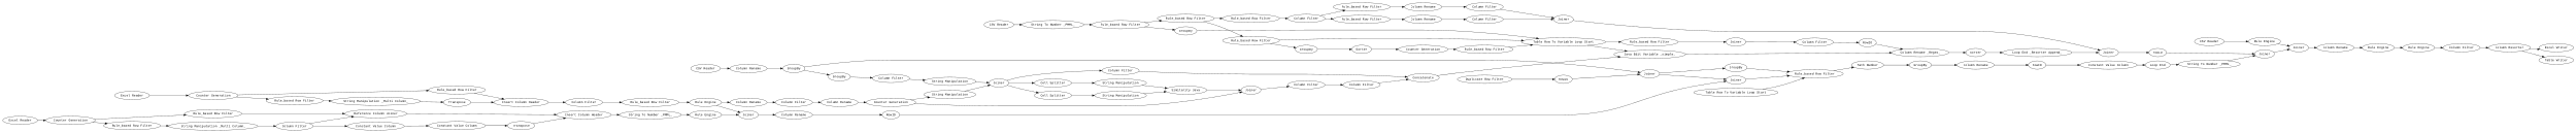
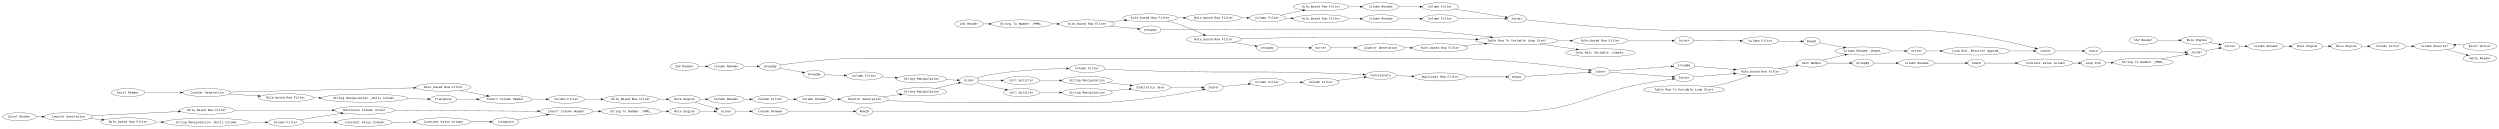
  digraph {
    fontname="Liberation Mono"
    rankdir=LR
    node [fontname="Liberation Mono"]
    edge [fontname="Liberation Mono"]
    n1 [label="Counter Generation"]
    n2 [label=Joiner]
    n3 [label="String Manipulation"]
    n4 [label="Column Filter"]
    n5 [label=Joiner]
    n6 [label="CSV Reader"]
    n7 [label="Column Rename"]
    n8 [label=GroupBy]
    n9 [label="CSV Reader"]
    n10 [label="String To Number _PMML_"]
    n11 [label="Rule_based Row Filter"]
    n12 [label=GroupBy]
    n13 [label="Rule_based Row Filter"]
    n14 [label="Table Row To Variable Loop Start"]
    n15 [label="Rule_based Row Filter"]
    n16 [label="Rule_based Row Filter"]
    n17 [label="Rule_based Row Filter"]
    n18 [label="Java Edit Variable _simple_"]
    n19 [label=GroupBy]
    n20 [label=Joiner]
    n21 [label="Column Filter"]
    n22 [label=GroupBy]
    n23 [label=Joiner]
    n24 [label="String Manipulation"]
    n25 [label="Column Filter"]
    n26 [label=GroupBy]
    n27 [label="Rule_based Row Filter"]
    n28 [label="Rule_based Row Filter"]
    n29 [label="Column Rename"]
    n30 [label="Column Filter"]
    n31 [label="Column Rename"]
    n32 [label="Column Filter"]
    n33 [label=Sorter]
    n34 [label="Counter Generation"]
    n35 [label="Rule_based Row Filter"]
    n36 [label=Joiner]
    n37 [label=Joiner]
    n38 [label=RowID]
    n39 [label=Joiner]
    n40 [label=Joiner]
    n41 [label="Rule_based Row Filter"]
    n42 [label="Math Number"]
-   n43 [label="Table Writer"]
+   n43 [label="Table Reader"]
    n44 [label="Excel Writer"]
    n45 [label="Rule Engine"]
    n46 [label="Rule Engine"]
    n47 [label="Column Filter"]
    n48 [label="Column Resorter"]
    n49 [label="Column Rename"]
    n50 [label="CSV Reader"]
    n51 [label="Rule Engine"]
    n52 [label="Excel Reader"]
    n53 [label="Counter Generation"]
    n54 [label="Rule_based Row Filter"]
    n55 [label="Rule_based Row Filter"]
    n56 [label="Insert Column Header"]
    n57 [label="String Manipulation _Multi Column_"]
    n58 [label="Column Filter"]
    n59 [label=Transpose]
    n60 [label="Rule_based Row Filter"]
    n61 [label="Rule Engine"]
    n62 [label="Column Rename"]
    n63 [label=Joiner]
    n64 [label="Column Filter"]
    n65 [label="Column Rename"]
    n66 [label="Similarity Java"]
    n67 [label="Column Filter"]
    n68 [label=Joiner]
    n69 [label="Column Rename _Regex_"]
    n70 [label="Column Filter"]
    n71 [label=RowID]
    n72 [label=Sorter]
    n73 [label="Loop End _Resorter Append_"]
    n74 [label=GroupBy]
    n75 [label="Column Rename"]
    n76 [label=RowID]
    n77 [label="Constant Value Column"]
    n78 [label="Loop End"]
    n79 [label="String To Number _PMML_"]
    n80 [label="Table Row To Variable Loop Start"]
    n81 [label="Column Rename"]
    n82 [label="Cell Splitter"]
    n83 [label="Column Filter"]
    n84 [label="Cell Splitter"]
    n85 [label="String Manipulation"]
    n86 [label=Concatenate]
    n87 [label="String Manipulation"]
    n88 [label="Duplicate Row Filter"]
    n89 [label=RowID]
    n90 [label="Excel Reader"]
    n91 [label="Counter Generation"]
    n92 [label="Rule_based Row Filter"]
    n93 [label="Rule_based Row Filter"]
    n94 [label="Reference Column Joiner"]
    n95 [label="String Manipulation _Multi Column_"]
    n96 [label="Insert Column Header"]
    n97 [label="Column Filter"]
    n98 [label="Constant Value Column"]
    n99 [label=Transpose]
    n100 [label="String To Number _PMML_"]
    n101 [label="Constant Value Column"]
    n102 [label="Rule Engine"]
    n103 [label=RowID]
    n1 -> n2
    n1 -> n3
    n2 -> n4
    n3 -> n5
    n4 -> n67
    n5 -> n82
    n5 -> n83
    n5 -> n84
    n6 -> n7
    n7 -> n8
    n8 -> n19
    n8 -> n20
    n9 -> n10
    n10 -> n11
    n11 -> n12
    n11 -> n13
    n12 -> n14
    n13 -> n15
    n13 -> n16
    n14 -> n17
    n14 -> n18
    n15 -> n25
    n16 -> n14
    n16 -> n26
    n17 -> n68
-   n18 -> n69
+   n42 -> n69
    n19 -> n21
    n20 -> n22
    n20 -> n23
    n21 -> n24
    n22 -> n41
    n23 -> n41
    n24 -> n5
    n25 -> n27
    n25 -> n28
    n26 -> n33
    n27 -> n29
    n28 -> n31
    n29 -> n30
    n30 -> n36
    n31 -> n32
    n32 -> n36
    n33 -> n34
    n34 -> n35
    n35 -> n14
    n36 -> n37
    n37 -> n38
    n38 -> n39
    n39 -> n40
    n40 -> n49
    n41 -> n42
    n42 -> n74
    n45 -> n46
    n46 -> n47
    n47 -> n48
    n48 -> n43
-   n48 -> n44
+   n44 -> n48
    n49 -> n45
    n50 -> n51
    n51 -> n40
    n52 -> n53
    n53 -> n54
    n53 -> n55
    n54 -> n56
    n55 -> n57
    n56 -> n58
    n57 -> n59
    n58 -> n60
    n59 -> n56
    n60 -> n61
    n61 -> n62
    n61 -> n63
    n62 -> n64
    n63 -> n81
    n64 -> n65
    n65 -> n1
    n66 -> n2
    n67 -> n86
    n68 -> n70
    n69 -> n72
    n70 -> n71
    n71 -> n69
    n72 -> n73
    n73 -> n37
    n74 -> n75
    n75 -> n76
    n76 -> n77
    n77 -> n78
    n78 -> n79
    n79 -> n39
    n80 -> n41
    n81 -> n103
    n82 -> n85
    n83 -> n86
    n84 -> n87
    n85 -> n66
-   n86 -> n18
+   n86 -> n88
    n87 -> n66
    n88 -> n89
    n89 -> n20
    n90 -> n91
    n91 -> n92
    n91 -> n93
    n92 -> n94
    n93 -> n95
    n94 -> n96
    n95 -> n97
    n96 -> n100
    n97 -> n94
    n97 -> n98
    n98 -> n101
    n99 -> n96
    n100 -> n102
    n101 -> n99
    n102 -> n63
    n103 -> n23
  }
